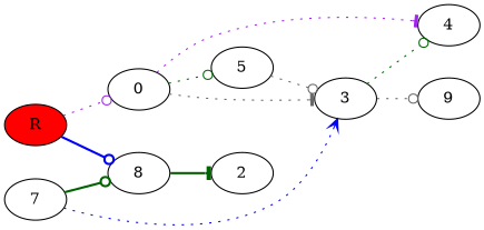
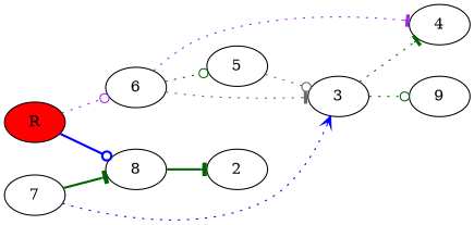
  digraph {
    rankdir=LR
    edge [arrowhead=odot color=darkgreen style=dotted]
    3
    4
    9
    5
    8
    2
-   6 [label=0]
+   6
    7
    R [fillcolor="#ff0000" style=filled]
-   3 -> 4
-   3 -> 9 [color=gray40]
+   3 -> 4 [arrowhead=tee]
+   3 -> 9
    5 -> 3 [color=gray40]
    8 -> 2 [arrowhead=tee style=bold]
    6 -> 3 [arrowhead=tee color=gray40]
    6 -> 4 [arrowhead=tee color=purple]
    6 -> 5
    7 -> 3 [arrowhead=vee color=blue]
-   7 -> 8 [style=bold]
+   7 -> 8 [arrowhead=tee style=bold]
    R -> 8 [color=blue style=bold]
    R -> 6 [color=purple]
  }
